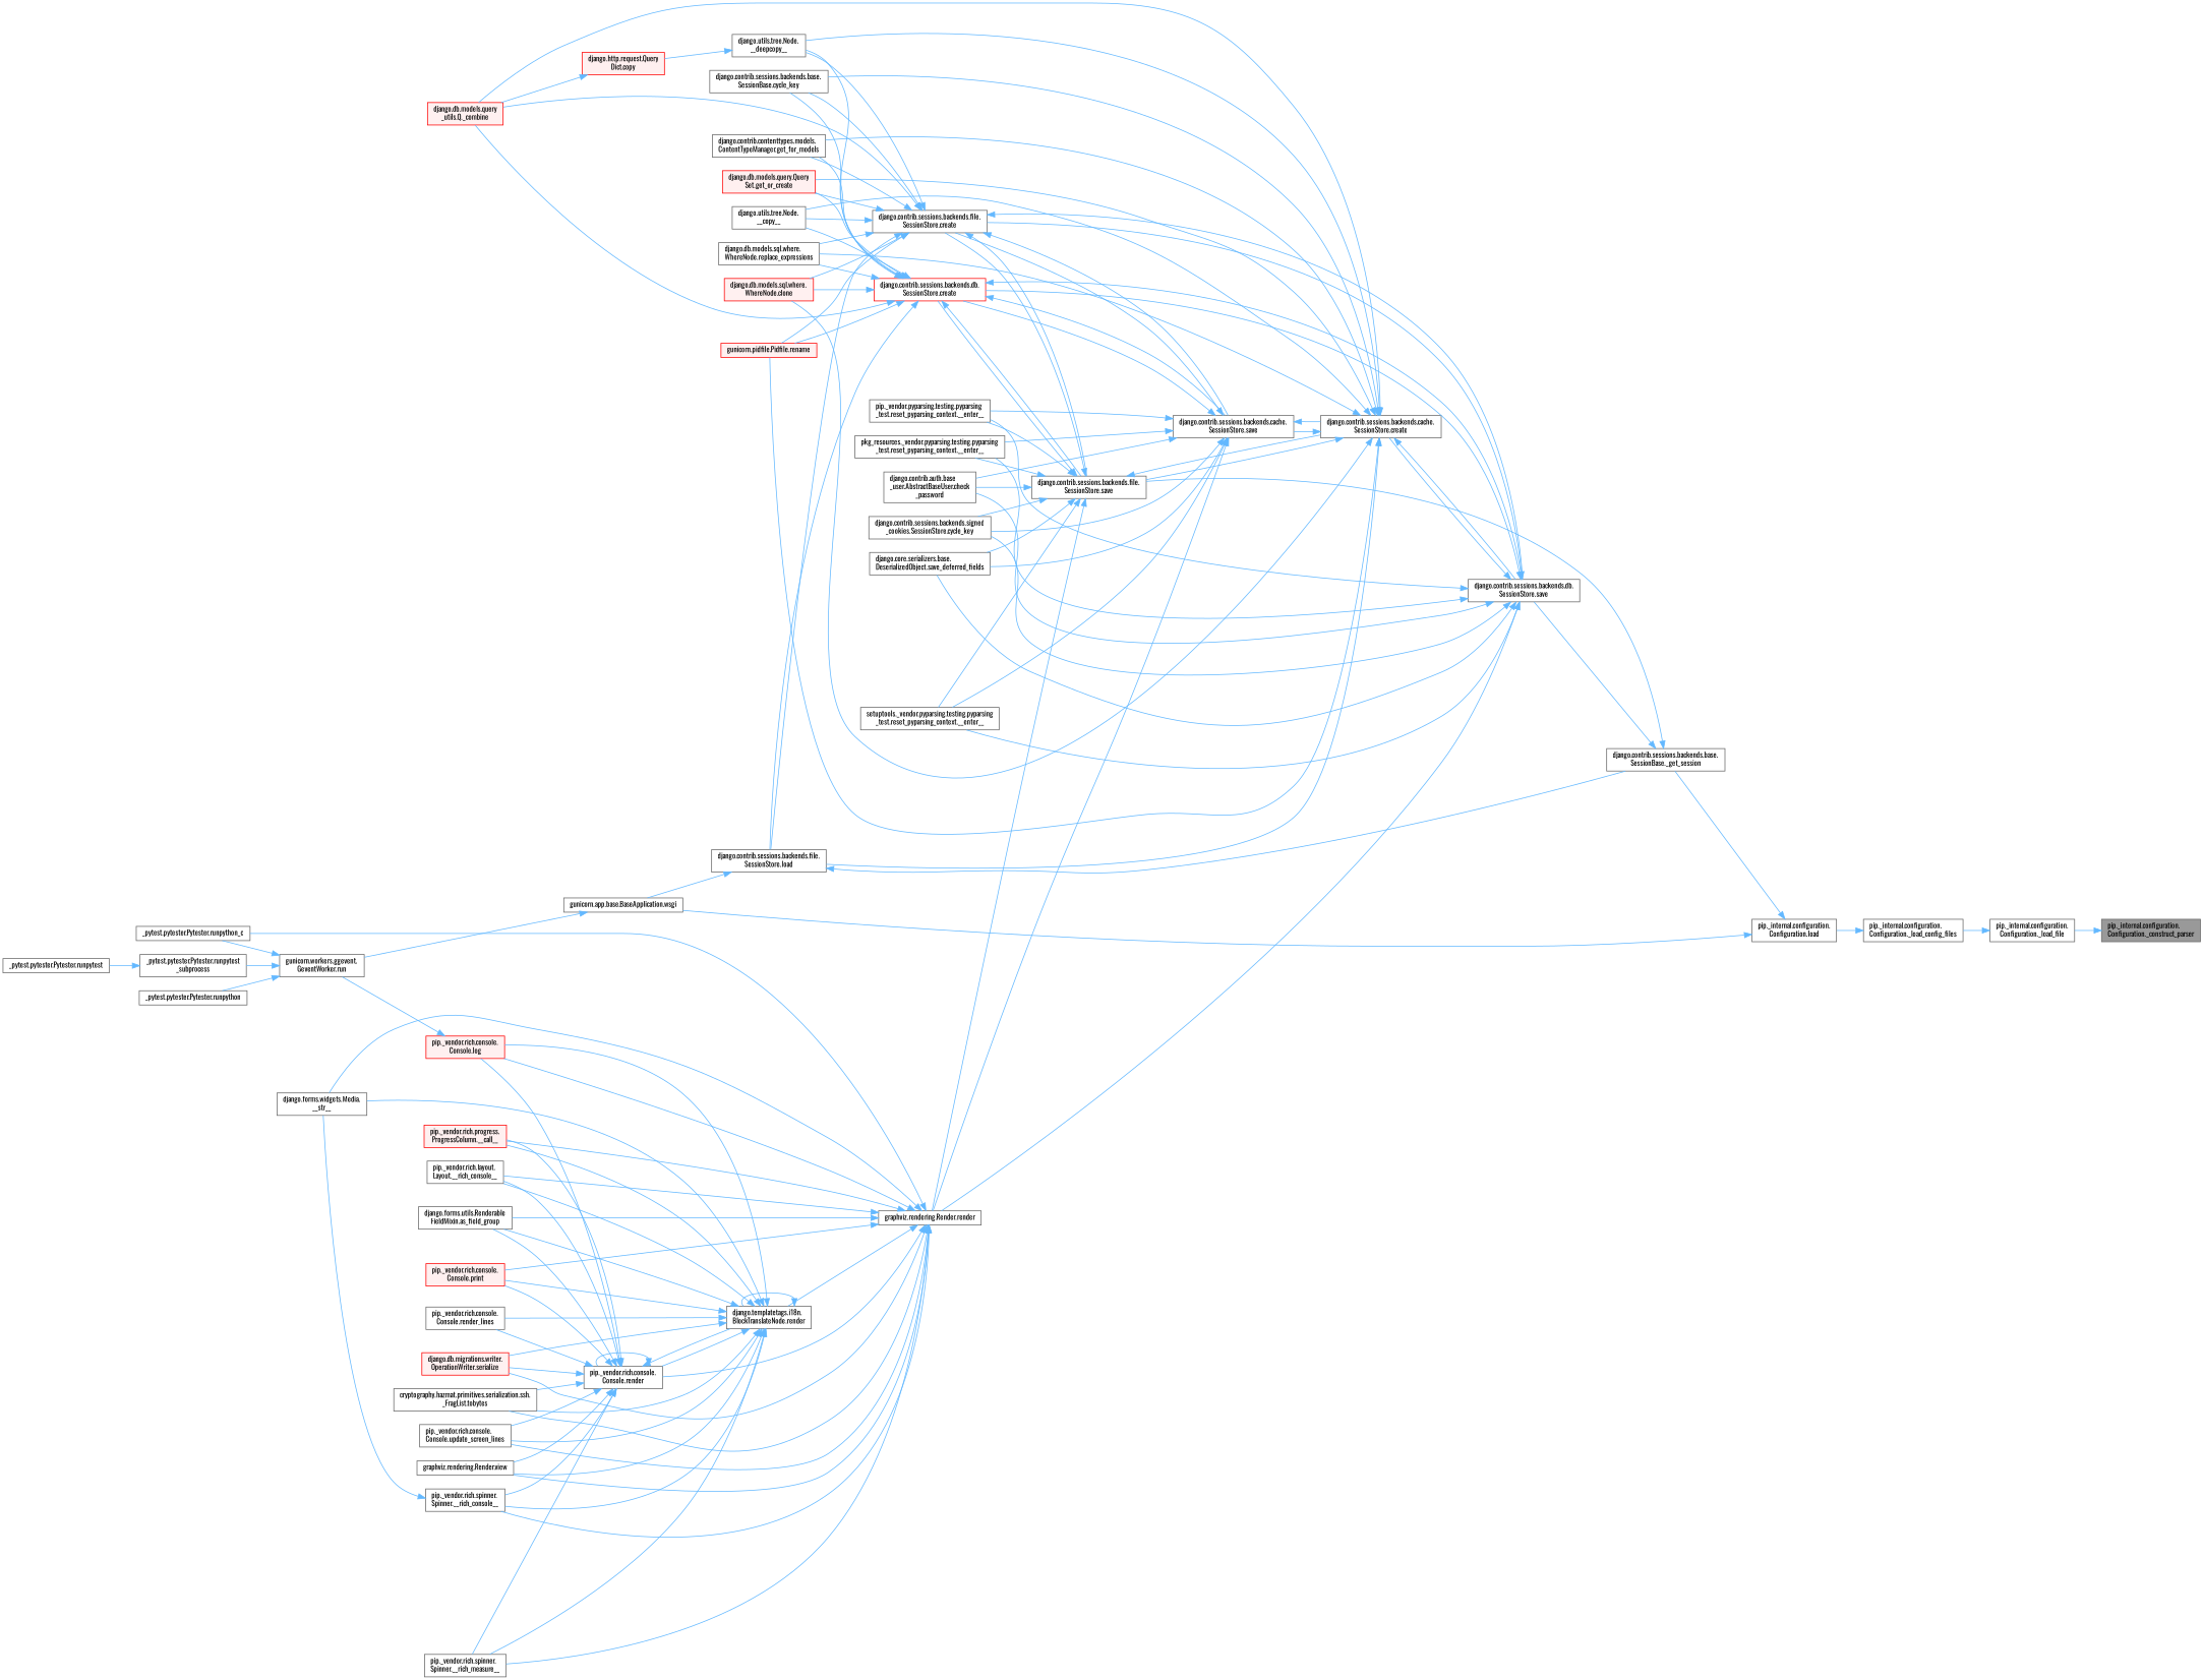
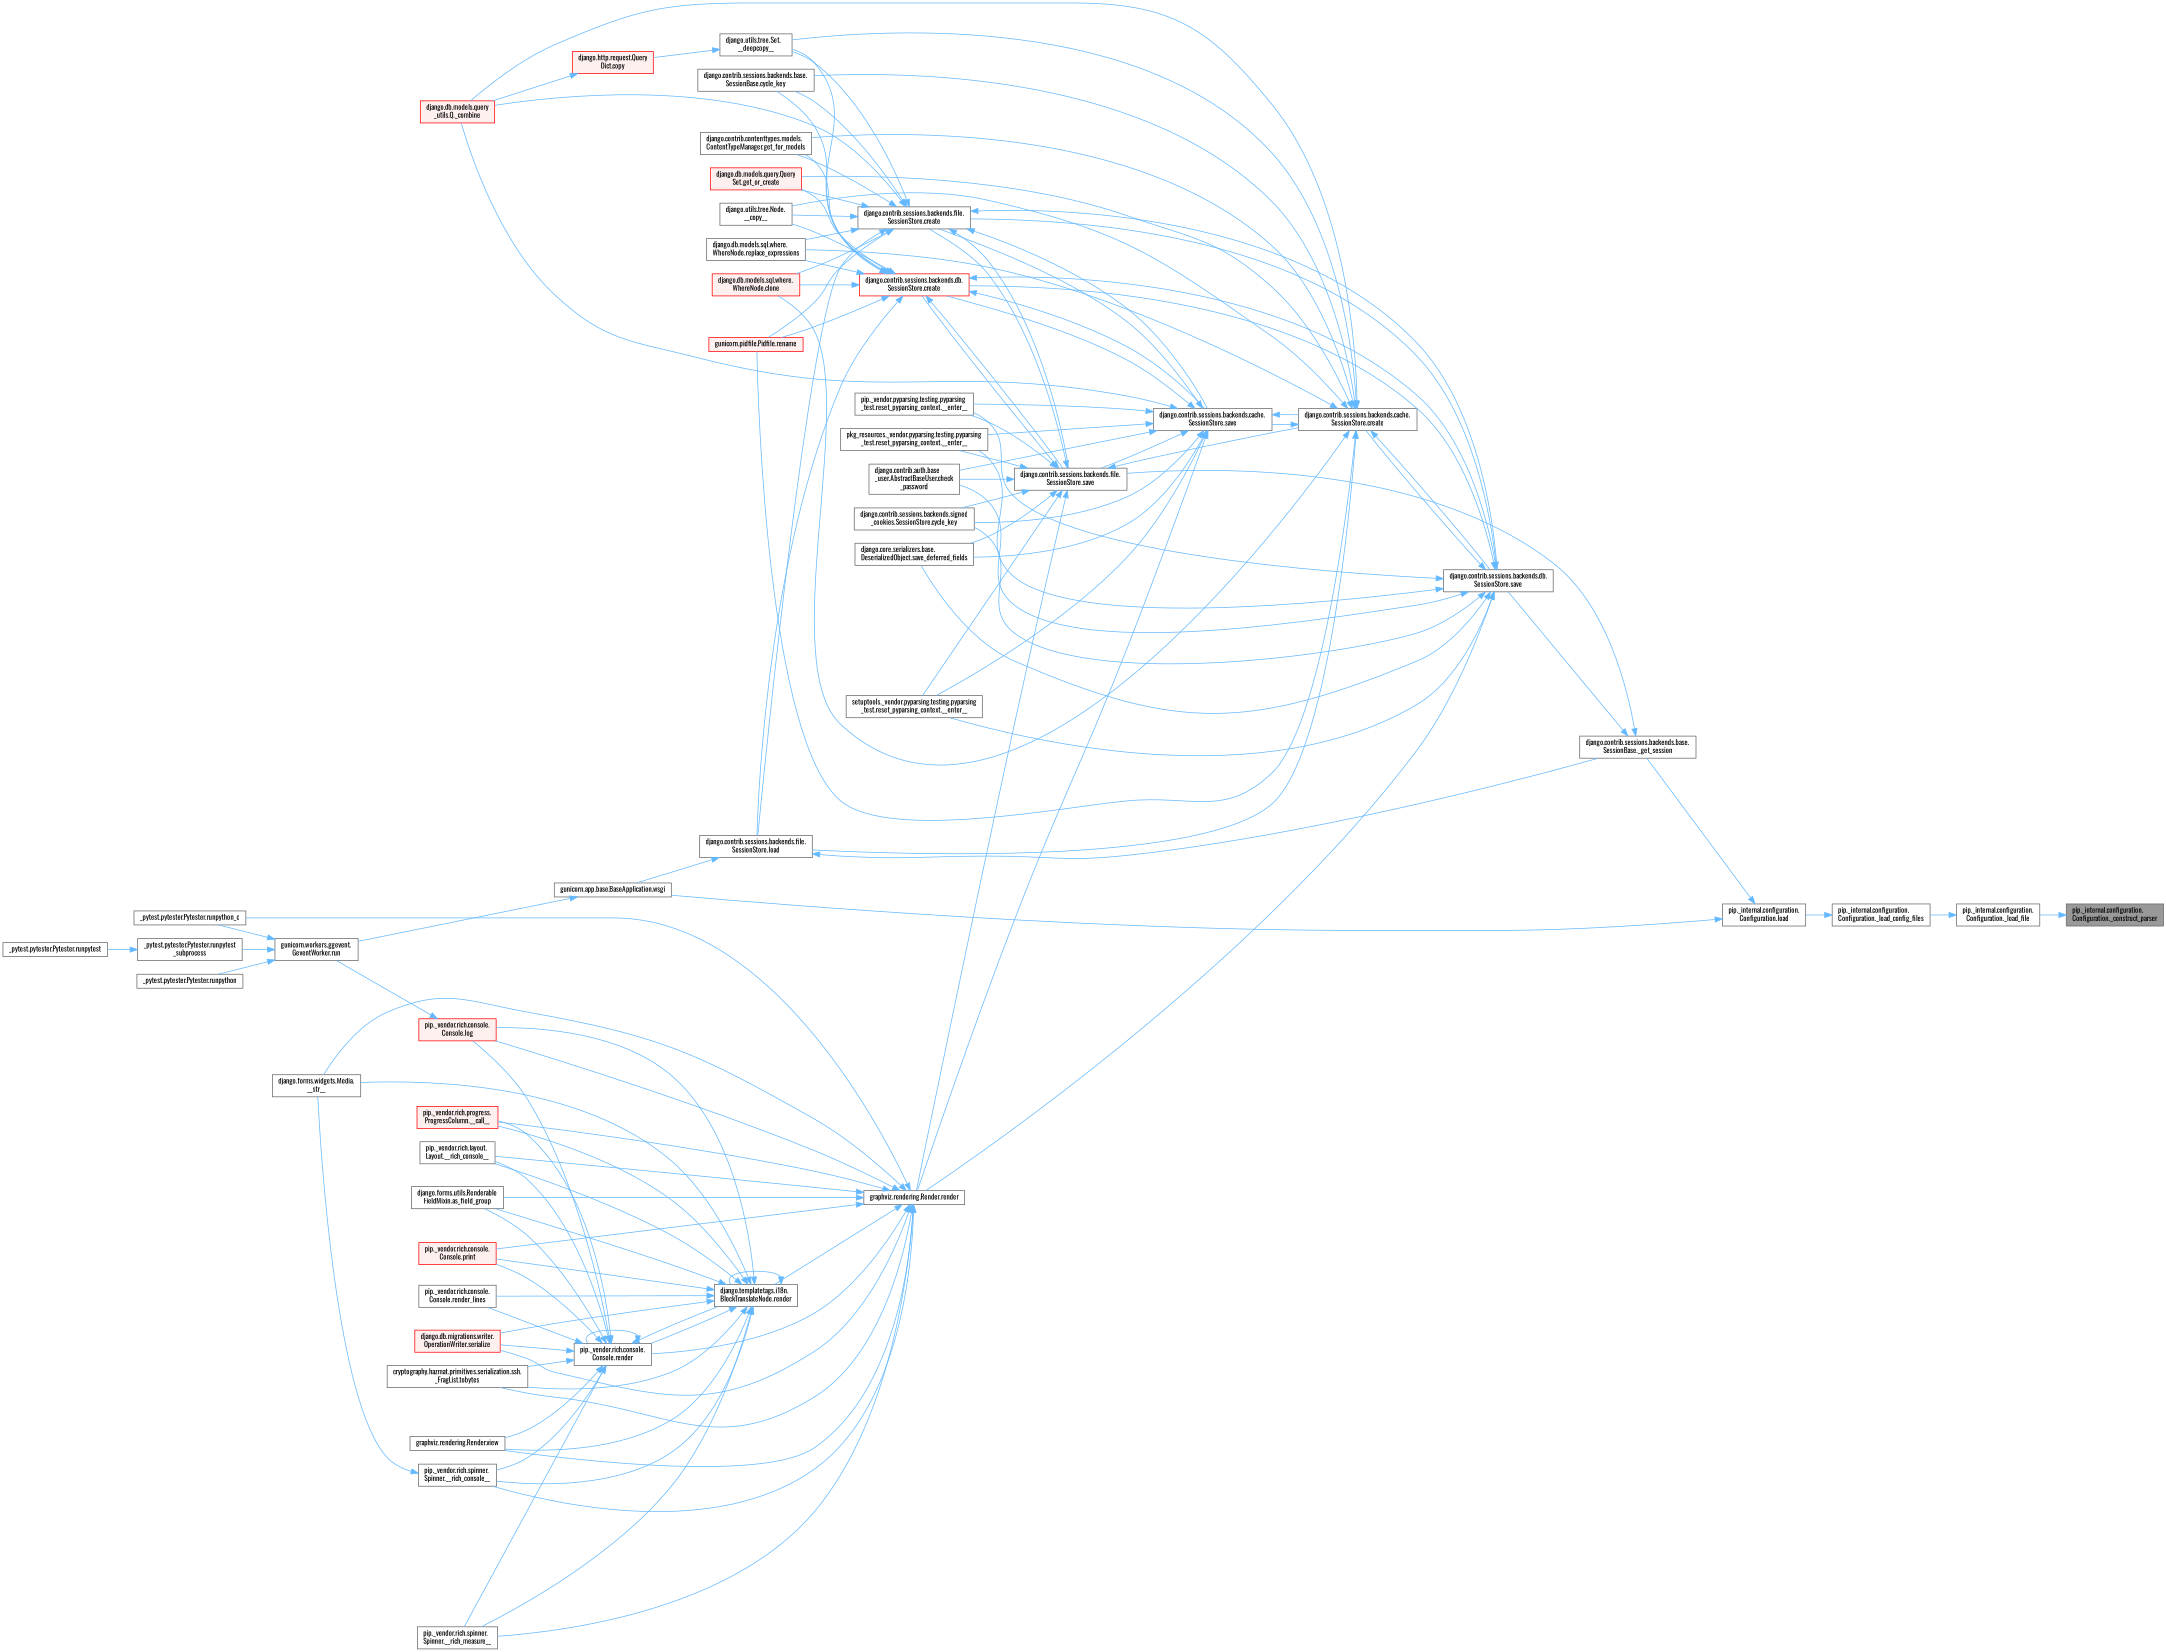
  digraph {
    fontname=Oswald
    rankdir=RL
    node [color=grey40 fillcolor=white fontname=Oswald fontsize=10 shape=box style=filled]
    edge [color=steelblue1 dir=back fontname=Oswald fontsize=10 labelfontname=Helvetica labelfontsize=10 style=solid]
    n1 [color=gray40 fillcolor=grey60 fontcolor=black height=0.2 label="pip._internal.configuration.\lConfiguration._construct_parser" width=0.4]
    n2 [height=0.2 label="pip._internal.configuration.\lConfiguration._load_file" width=0.4]
    n3 [height=0.2 label="pip._internal.configuration.\lConfiguration._load_config_files" width=0.4]
    n4 [height=0.2 label="pip._internal.configuration.\lConfiguration.load" width=0.4]
    n5 [height=0.2 label="django.contrib.sessions.backends.base.\lSessionBase._get_session" width=0.4]
    n6 [height=0.2 label="gunicorn.app.base.BaseApplication.wsgi" width=0.4]
    n7 [height=0.2 label="django.contrib.sessions.backends.db.\lSessionStore.save" width=0.4]
    n8 [height=0.2 label="django.contrib.sessions.backends.file.\lSessionStore.save" width=0.4]
    n9 [height=0.2 label="gunicorn.workers.ggevent.\lGeventWorker.run" width=0.4]
    n10 [height=0.2 label="pip._vendor.pyparsing.testing.pyparsing\l_test.reset_pyparsing_context.__enter__" width=0.4]
    n11 [height=0.2 label="pkg_resources._vendor.pyparsing.testing.pyparsing\l_test.reset_pyparsing_context.__enter__" width=0.4]
    n12 [height=0.2 label="setuptools._vendor.pyparsing.testing.pyparsing\l_test.reset_pyparsing_context.__enter__" width=0.4]
    n13 [height=0.2 label="django.contrib.auth.base\l_user.AbstractBaseUser.check\l_password" width=0.4]
    n14 [height=0.2 label="django.contrib.sessions.backends.cache.\lSessionStore.create" width=0.4]
    n15 [color=red height=0.2 label="django.contrib.sessions.backends.db.\lSessionStore.create" width=0.4]
    n16 [height=0.2 label="django.contrib.sessions.backends.file.\lSessionStore.create" width=0.4]
    n17 [height=0.2 label="django.contrib.sessions.backends.signed\l_cookies.SessionStore.cycle_key" width=0.4]
    n18 [height=0.2 label="graphviz.rendering.Render.render" width=0.4]
    n19 [height=0.2 label="django.core.serializers.base.\lDeserializedObject.save_deferred_fields" width=0.4]
    n20 [height=0.2 label="django.utils.tree.Node.\l__copy__" width=0.4]
-   n21 [height=0.2 label="django.utils.tree.Node.\l__deepcopy__" width=0.4]
+   n21 [height=0.2 label="django.utils.tree.Set.\l__deepcopy__" width=0.4]
    n22 [color=red fillcolor="#FFF0F0" height=0.2 label="django.db.models.query\l_utils.Q._combine" width=0.4]
    n23 [color=red fillcolor="#FFF0F0" height=0.2 label="django.db.models.sql.where.\lWhereNode.clone" width=0.4]
    n24 [height=0.2 label="django.contrib.sessions.backends.base.\lSessionBase.cycle_key" width=0.4]
    n25 [height=0.2 label="django.contrib.contenttypes.models.\lContentTypeManager.get_for_models" width=0.4]
    n26 [color=red fillcolor="#FFF0F0" height=0.2 label="django.db.models.query.Query\lSet.get_or_create" width=0.4]
    n27 [height=0.2 label="django.contrib.sessions.backends.file.\lSessionStore.load" width=0.4]
    n28 [color=red fillcolor="#FFF0F0" height=0.2 label="gunicorn.pidfile.Pidfile.rename" width=0.4]
    n29 [height=0.2 label="django.db.models.sql.where.\lWhereNode.replace_expressions" width=0.4]
    n30 [height=0.2 label="django.contrib.sessions.backends.cache.\lSessionStore.save" width=0.4]
    n31 [height=0.2 label="_pytest.pytester.Pytester.runpython_c" width=0.4]
    n32 [color=red fillcolor="#FFF0F0" height=0.2 label="pip._vendor.rich.progress.\lProgressColumn.__call__" width=0.4]
    n33 [height=0.2 label="pip._vendor.rich.layout.\lLayout.__rich_console__" width=0.4]
    n34 [height=0.2 label="pip._vendor.rich.spinner.\lSpinner.__rich_console__" width=0.4]
    n35 [height=0.2 label="pip._vendor.rich.spinner.\lSpinner.__rich_measure__" width=0.4]
    n36 [height=0.2 label="django.forms.widgets.Media.\l__str__" width=0.4]
    n37 [height=0.2 label="django.forms.utils.Renderable\lFieldMixin.as_field_group" width=0.4]
    n38 [color=red fillcolor="#FFF0F0" height=0.2 label="pip._vendor.rich.console.\lConsole.log" width=0.4]
    n39 [color=red fillcolor="#FFF0F0" height=0.2 label="pip._vendor.rich.console.\lConsole.print" width=0.4]
    n40 [height=0.2 label="django.templatetags.i18n.\lBlockTranslateNode.render" width=0.4]
    n41 [height=0.2 label="pip._vendor.rich.console.\lConsole.render" width=0.4]
    n42 [color=red fillcolor="#FFF0F0" height=0.2 label="django.db.migrations.writer.\lOperationWriter.serialize" width=0.4]
    n43 [height=0.2 label="cryptography.hazmat.primitives.serialization.ssh.\l_FragList.tobytes" width=0.4]
-   n44 [height=0.2 label="pip._vendor.rich.console.\lConsole.update_screen_lines" width=0.4]
    n45 [height=0.2 label="graphviz.rendering.Render.view" width=0.4]
    n46 [color=red fillcolor="#FFF0F0" height=0.2 label="django.http.request.Query\lDict.copy" width=0.4]
    n47 [height=0.2 label="_pytest.pytester.Pytester.runpytest\l_subprocess" width=0.4]
    n48 [height=0.2 label="_pytest.pytester.Pytester.runpython" width=0.4]
    n49 [height=0.2 label="_pytest.pytester.Pytester.runpytest" width=0.4]
    n50 [height=0.2 label="pip._vendor.rich.console.\lConsole.render_lines" width=0.4]
    n1 -> n2
    n2 -> n3
    n3 -> n4
    n4 -> n5
    n4 -> n6
    n5 -> n7
    n5 -> n8
    n6 -> n9
    n7 -> n10
    n7 -> n11
    n7 -> n12
    n7 -> n13
    n7 -> n14
    n7 -> n15
    n7 -> n16
    n7 -> n17
    n7 -> n18
    n7 -> n19
    n8 -> n10
    n8 -> n11
    n8 -> n12
    n8 -> n13
    n8 -> n14
    n8 -> n15
    n8 -> n16
    n8 -> n17
    n8 -> n18
    n8 -> n19
    n9 -> n31
    n9 -> n47
    n9 -> n48
    n14 -> n7
-   n14 -> n8
+   n30 -> n8
    n14 -> n20
    n14 -> n21
    n14 -> n22
    n14 -> n23
    n14 -> n24
    n14 -> n25
    n14 -> n26
    n14 -> n27
    n14 -> n28
    n14 -> n29
    n14 -> n30
    n15 -> n7
    n15 -> n8
    n15 -> n20
    n15 -> n21
-   n15 -> n22
+   n30 -> n22
    n15 -> n23
    n15 -> n24
    n15 -> n25
    n15 -> n26
    n15 -> n27
    n15 -> n28
    n15 -> n29
    n15 -> n30
    n16 -> n7
    n16 -> n8
    n16 -> n20
    n16 -> n21
    n16 -> n22
    n16 -> n23
    n16 -> n24
    n16 -> n25
    n16 -> n26
    n16 -> n27
    n16 -> n28
    n16 -> n29
    n16 -> n30
    n18 -> n31
    n18 -> n32
    n18 -> n33
    n18 -> n34
    n18 -> n35
    n18 -> n36
    n18 -> n37
    n18 -> n38
    n18 -> n39
    n18 -> n40
    n18 -> n41
    n18 -> n42
    n18 -> n43
-   n18 -> n44
    n18 -> n45
    n21 -> n46
    n27 -> n5
    n27 -> n6
    n30 -> n10
    n30 -> n11
    n30 -> n12
    n30 -> n13
    n30 -> n14
    n30 -> n15
    n30 -> n16
    n30 -> n17
    n30 -> n18
    n30 -> n19
    n34 -> n36
    n38 -> n9
    n40 -> n32
    n40 -> n33
    n40 -> n34
    n40 -> n35
    n40 -> n36
    n40 -> n37
    n40 -> n38
    n40 -> n39
    n40 -> n40
    n40 -> n41
    n40 -> n42
    n40 -> n43
-   n40 -> n44
    n40 -> n45
    n40 -> n50
    n41 -> n32
    n41 -> n33
    n41 -> n34
    n41 -> n35
    n41 -> n37
    n41 -> n38
    n41 -> n39
    n41 -> n40
    n41 -> n41
    n41 -> n42
    n41 -> n43
-   n41 -> n44
    n41 -> n45
    n41 -> n50
    n46 -> n22
    n47 -> n49
  }
